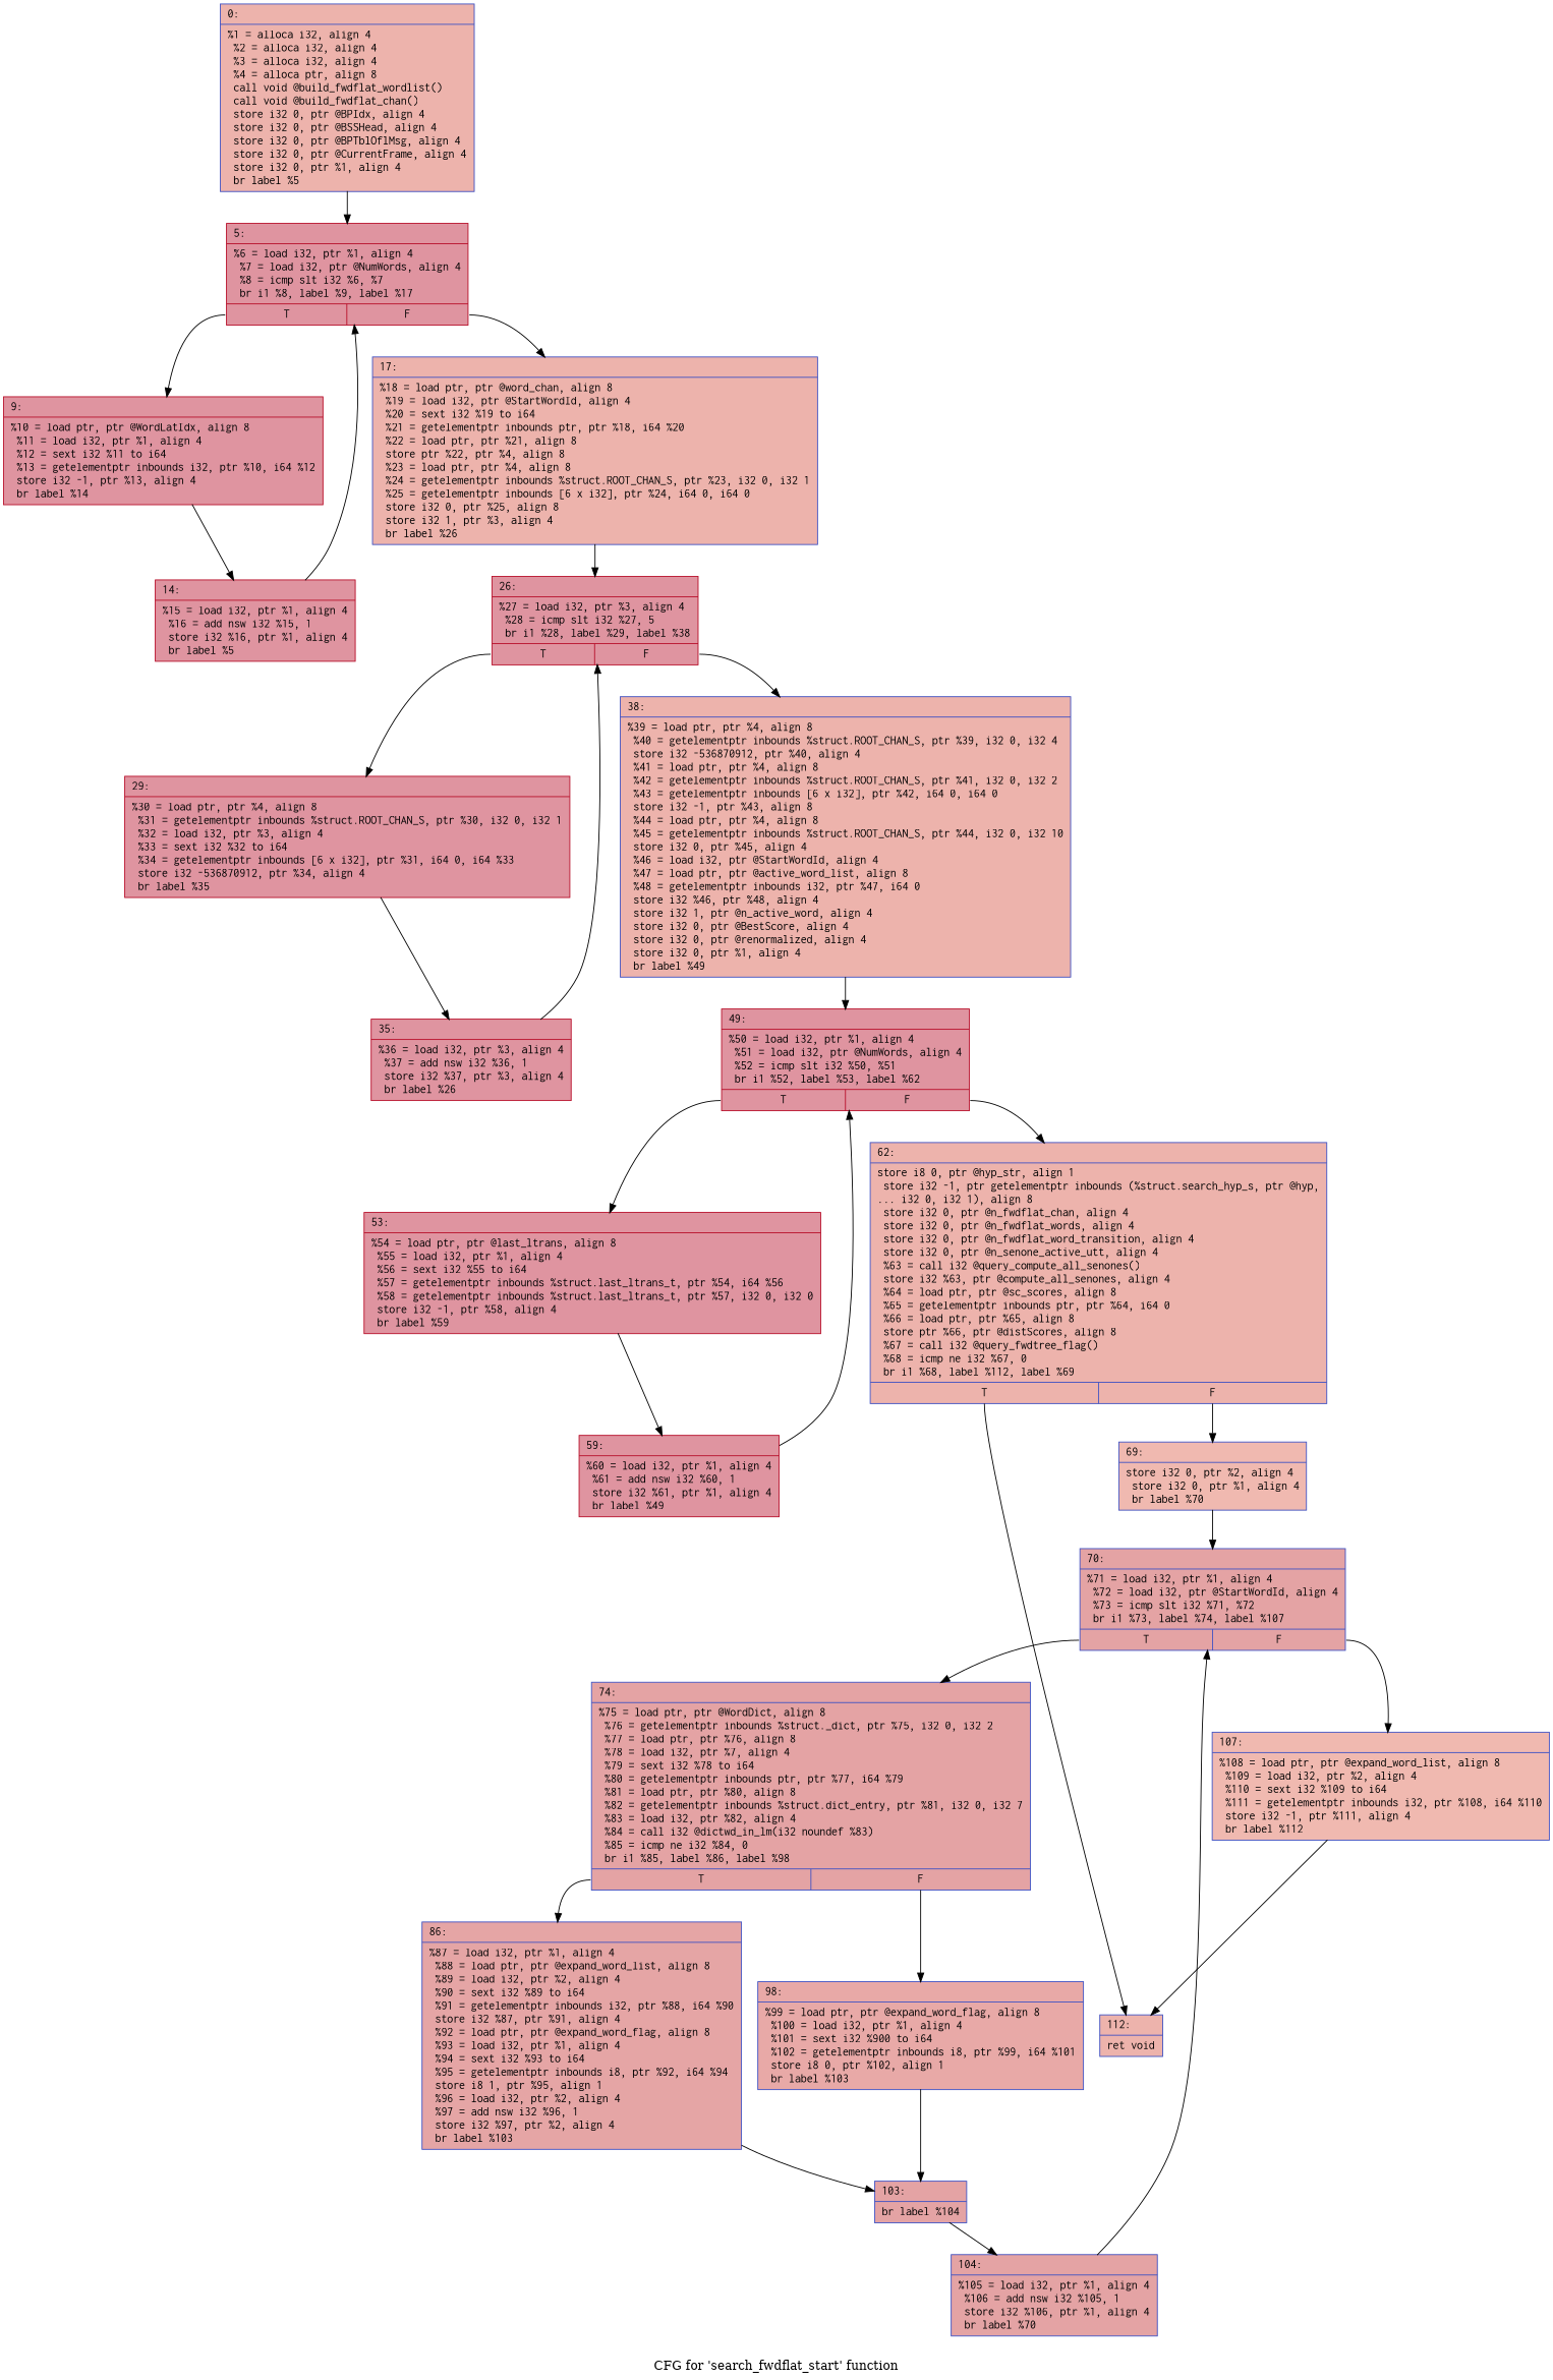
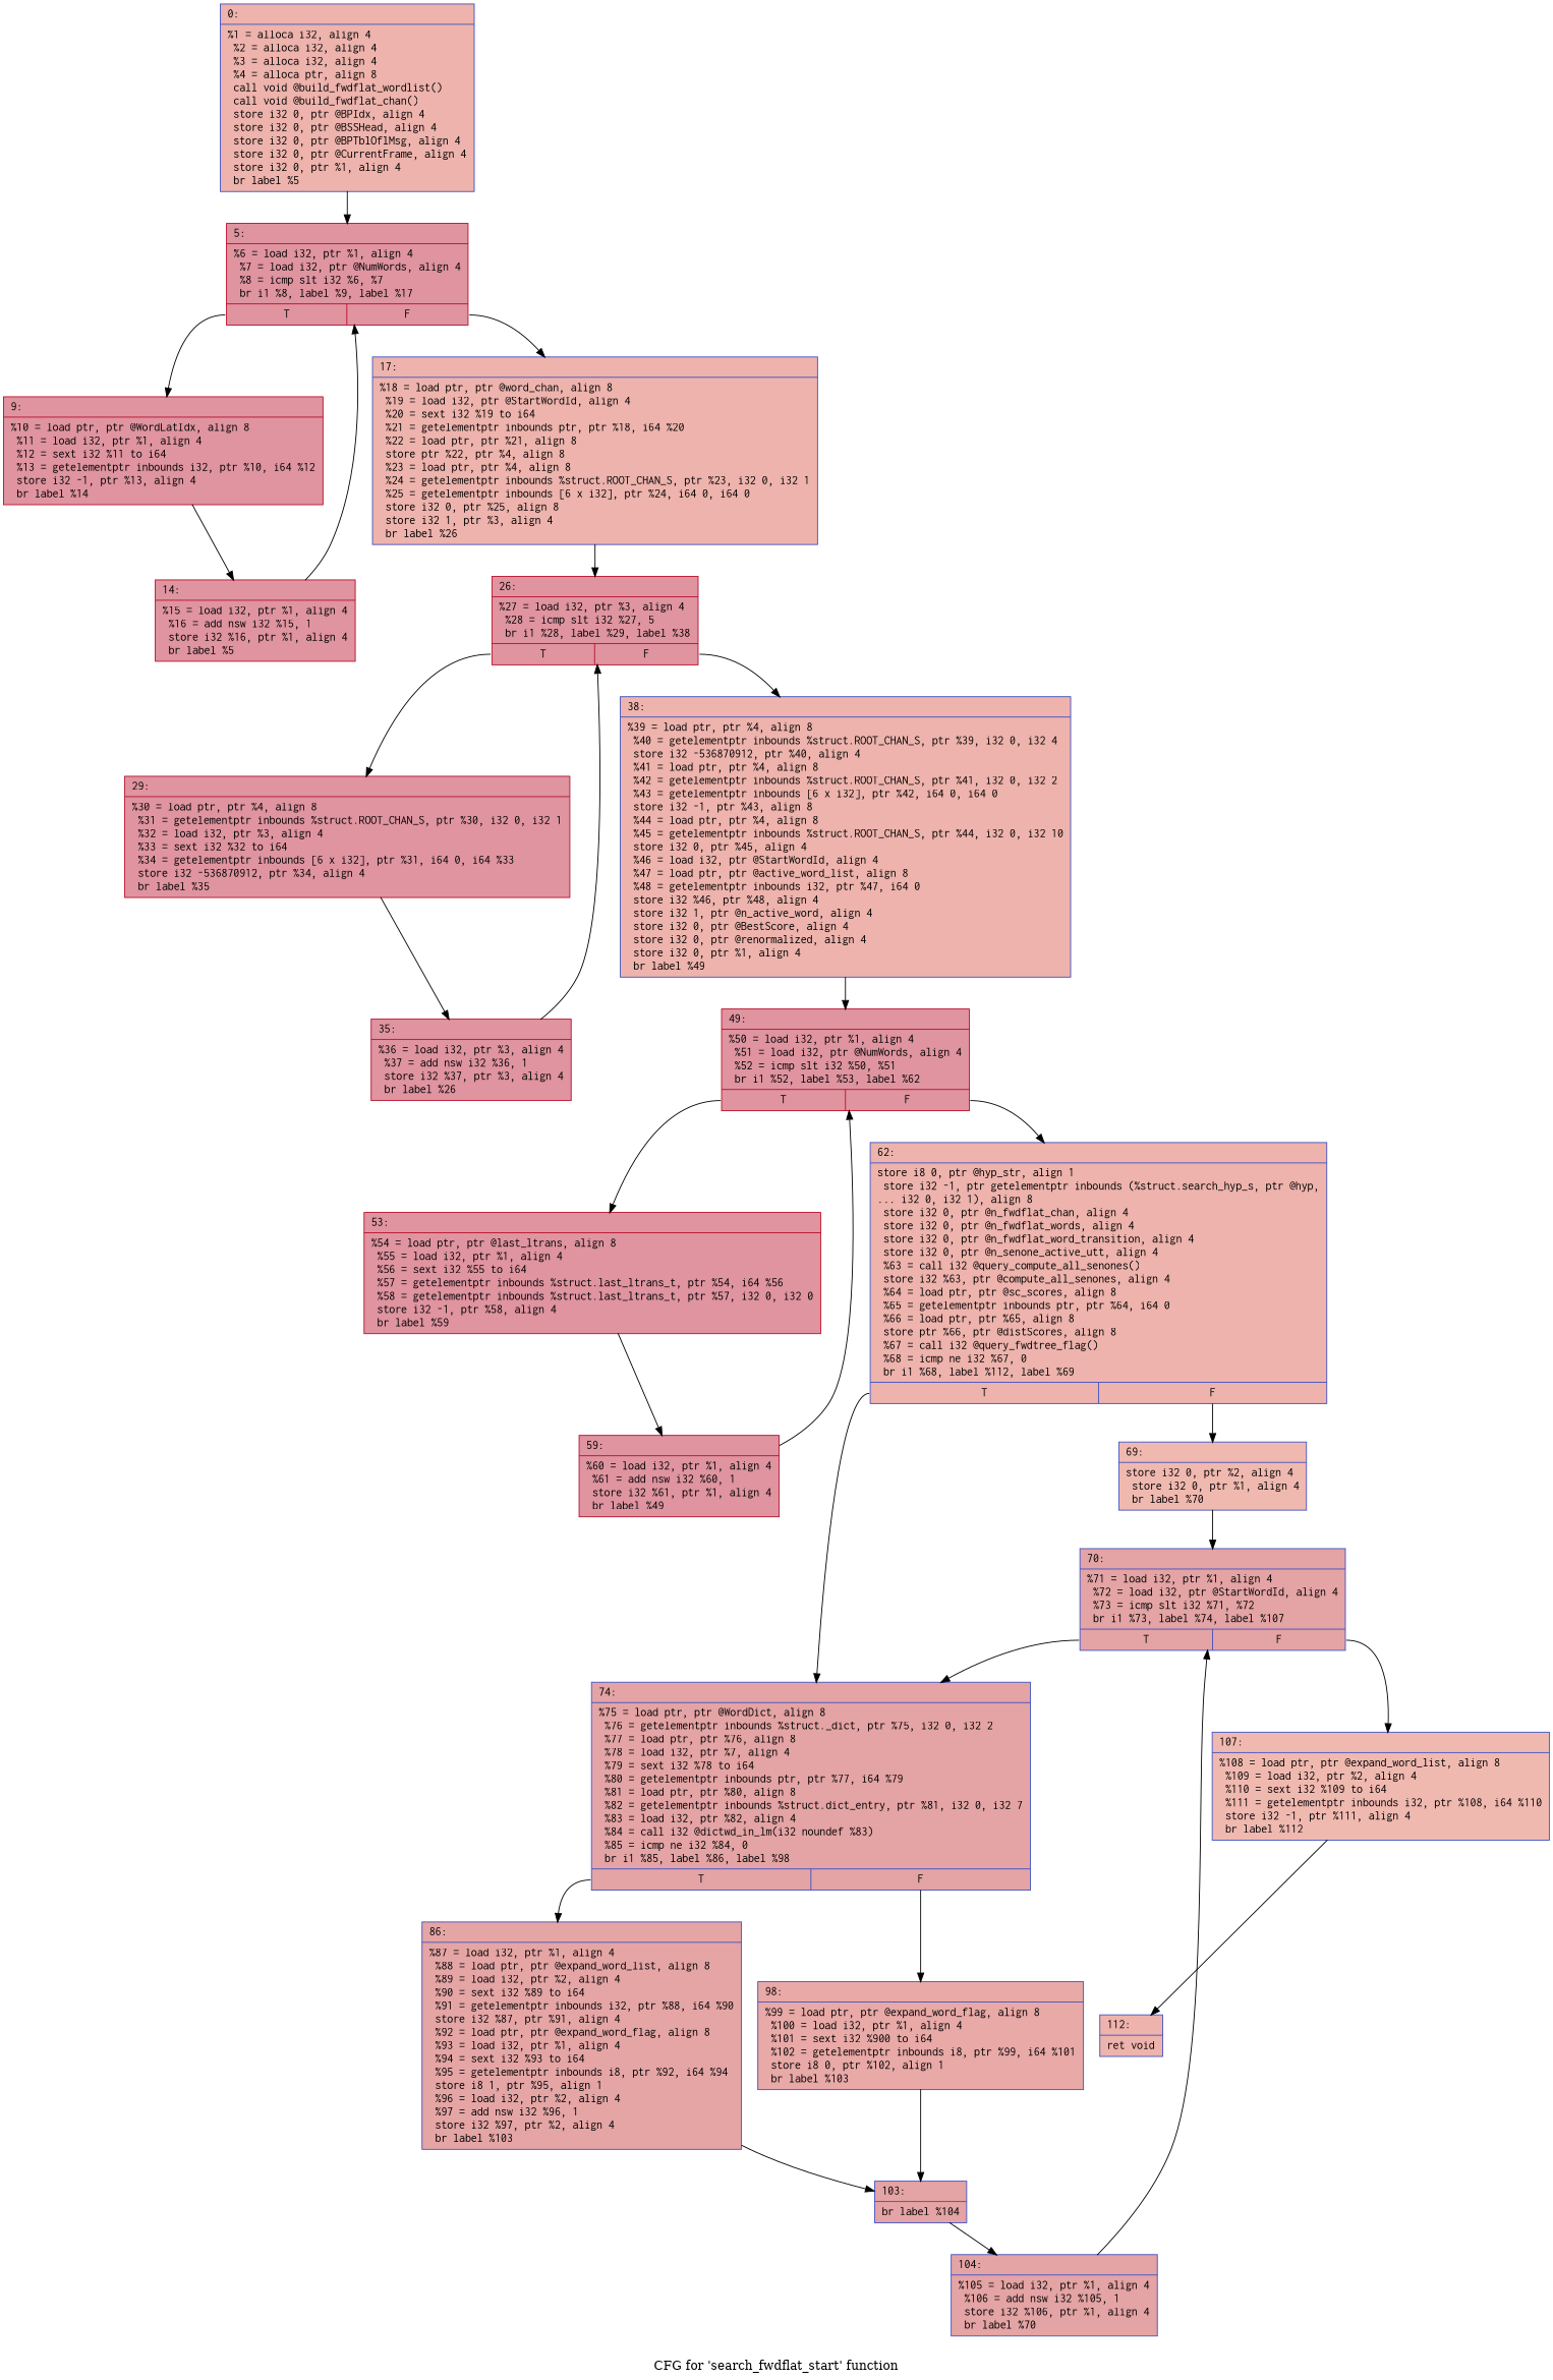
  digraph {
    label="CFG for 'search_fwdflat_start' function"
    node [color="#3d50c3ff" fillcolor="#b70d2870" fontname=Courier shape=record style=filled]
    n1 [fillcolor="#d6524470" label="{0:\l|  %1 = alloca i32, align 4\l  %2 = alloca i32, align 4\l  %3 = alloca i32, align 4\l  %4 = alloca ptr, align 8\l  call void @build_fwdflat_wordlist()\l  call void @build_fwdflat_chan()\l  store i32 0, ptr @BPIdx, align 4\l  store i32 0, ptr @BSSHead, align 4\l  store i32 0, ptr @BPTblOflMsg, align 4\l  store i32 0, ptr @CurrentFrame, align 4\l  store i32 0, ptr %1, align 4\l  br label %5\l}"]
    n2 [color="#b70d28ff" label="{5:\l|  %6 = load i32, ptr %1, align 4\l  %7 = load i32, ptr @NumWords, align 4\l  %8 = icmp slt i32 %6, %7\l  br i1 %8, label %9, label %17\l|{<s0>T|<s1>F}}"]
    n3 [color="#b70d28ff" label="{9:\l|  %10 = load ptr, ptr @WordLatIdx, align 8\l  %11 = load i32, ptr %1, align 4\l  %12 = sext i32 %11 to i64\l  %13 = getelementptr inbounds i32, ptr %10, i64 %12\l  store i32 -1, ptr %13, align 4\l  br label %14\l}"]
    n4 [fillcolor="#d6524470" label="{17:\l|  %18 = load ptr, ptr @word_chan, align 8\l  %19 = load i32, ptr @StartWordId, align 4\l  %20 = sext i32 %19 to i64\l  %21 = getelementptr inbounds ptr, ptr %18, i64 %20\l  %22 = load ptr, ptr %21, align 8\l  store ptr %22, ptr %4, align 8\l  %23 = load ptr, ptr %4, align 8\l  %24 = getelementptr inbounds %struct.ROOT_CHAN_S, ptr %23, i32 0, i32 1\l  %25 = getelementptr inbounds [6 x i32], ptr %24, i64 0, i64 0\l  store i32 0, ptr %25, align 8\l  store i32 1, ptr %3, align 4\l  br label %26\l}"]
    n5 [color="#b70d28ff" label="{14:\l|  %15 = load i32, ptr %1, align 4\l  %16 = add nsw i32 %15, 1\l  store i32 %16, ptr %1, align 4\l  br label %5\l}"]
    n6 [color="#b70d28ff" label="{26:\l|  %27 = load i32, ptr %3, align 4\l  %28 = icmp slt i32 %27, 5\l  br i1 %28, label %29, label %38\l|{<s0>T|<s1>F}}"]
    n7 [color="#b70d28ff" label="{29:\l|  %30 = load ptr, ptr %4, align 8\l  %31 = getelementptr inbounds %struct.ROOT_CHAN_S, ptr %30, i32 0, i32 1\l  %32 = load i32, ptr %3, align 4\l  %33 = sext i32 %32 to i64\l  %34 = getelementptr inbounds [6 x i32], ptr %31, i64 0, i64 %33\l  store i32 -536870912, ptr %34, align 4\l  br label %35\l}"]
    n8 [fillcolor="#d6524470" label="{38:\l|  %39 = load ptr, ptr %4, align 8\l  %40 = getelementptr inbounds %struct.ROOT_CHAN_S, ptr %39, i32 0, i32 4\l  store i32 -536870912, ptr %40, align 4\l  %41 = load ptr, ptr %4, align 8\l  %42 = getelementptr inbounds %struct.ROOT_CHAN_S, ptr %41, i32 0, i32 2\l  %43 = getelementptr inbounds [6 x i32], ptr %42, i64 0, i64 0\l  store i32 -1, ptr %43, align 8\l  %44 = load ptr, ptr %4, align 8\l  %45 = getelementptr inbounds %struct.ROOT_CHAN_S, ptr %44, i32 0, i32 10\l  store i32 0, ptr %45, align 4\l  %46 = load i32, ptr @StartWordId, align 4\l  %47 = load ptr, ptr @active_word_list, align 8\l  %48 = getelementptr inbounds i32, ptr %47, i64 0\l  store i32 %46, ptr %48, align 4\l  store i32 1, ptr @n_active_word, align 4\l  store i32 0, ptr @BestScore, align 4\l  store i32 0, ptr @renormalized, align 4\l  store i32 0, ptr %1, align 4\l  br label %49\l}"]
    n9 [color="#b70d28ff" label="{35:\l|  %36 = load i32, ptr %3, align 4\l  %37 = add nsw i32 %36, 1\l  store i32 %37, ptr %3, align 4\l  br label %26\l}"]
    n10 [color="#b70d28ff" label="{49:\l|  %50 = load i32, ptr %1, align 4\l  %51 = load i32, ptr @NumWords, align 4\l  %52 = icmp slt i32 %50, %51\l  br i1 %52, label %53, label %62\l|{<s0>T|<s1>F}}"]
    n11 [color="#b70d28ff" label="{53:\l|  %54 = load ptr, ptr @last_ltrans, align 8\l  %55 = load i32, ptr %1, align 4\l  %56 = sext i32 %55 to i64\l  %57 = getelementptr inbounds %struct.last_ltrans_t, ptr %54, i64 %56\l  %58 = getelementptr inbounds %struct.last_ltrans_t, ptr %57, i32 0, i32 0\l  store i32 -1, ptr %58, align 4\l  br label %59\l}"]
    n12 [fillcolor="#d6524470" label="{62:\l|  store i8 0, ptr @hyp_str, align 1\l  store i32 -1, ptr getelementptr inbounds (%struct.search_hyp_s, ptr @hyp,\l... i32 0, i32 1), align 8\l  store i32 0, ptr @n_fwdflat_chan, align 4\l  store i32 0, ptr @n_fwdflat_words, align 4\l  store i32 0, ptr @n_fwdflat_word_transition, align 4\l  store i32 0, ptr @n_senone_active_utt, align 4\l  %63 = call i32 @query_compute_all_senones()\l  store i32 %63, ptr @compute_all_senones, align 4\l  %64 = load ptr, ptr @sc_scores, align 8\l  %65 = getelementptr inbounds ptr, ptr %64, i64 0\l  %66 = load ptr, ptr %65, align 8\l  store ptr %66, ptr @distScores, align 8\l  %67 = call i32 @query_fwdtree_flag()\l  %68 = icmp ne i32 %67, 0\l  br i1 %68, label %112, label %69\l|{<s0>T|<s1>F}}"]
    n13 [color="#b70d28ff" label="{59:\l|  %60 = load i32, ptr %1, align 4\l  %61 = add nsw i32 %60, 1\l  store i32 %61, ptr %1, align 4\l  br label %49\l}"]
    n14 [fillcolor="#d6524470" label="{112:\l|  ret void\l}"]
    n15 [fillcolor="#de614d70" label="{69:\l|  store i32 0, ptr %2, align 4\l  store i32 0, ptr %1, align 4\l  br label %70\l}"]
    n16 [fillcolor="#c32e3170" label="{70:\l|  %71 = load i32, ptr %1, align 4\l  %72 = load i32, ptr @StartWordId, align 4\l  %73 = icmp slt i32 %71, %72\l  br i1 %73, label %74, label %107\l|{<s0>T|<s1>F}}"]
    n17 [fillcolor="#c32e3170" label="{74:\l|  %75 = load ptr, ptr @WordDict, align 8\l  %76 = getelementptr inbounds %struct._dict, ptr %75, i32 0, i32 2\l  %77 = load ptr, ptr %76, align 8\l  %78 = load i32, ptr %7, align 4\l  %79 = sext i32 %78 to i64\l  %80 = getelementptr inbounds ptr, ptr %77, i64 %79\l  %81 = load ptr, ptr %80, align 8\l  %82 = getelementptr inbounds %struct.dict_entry, ptr %81, i32 0, i32 7\l  %83 = load i32, ptr %82, align 4\l  %84 = call i32 @dictwd_in_lm(i32 noundef %83)\l  %85 = icmp ne i32 %84, 0\l  br i1 %85, label %86, label %98\l|{<s0>T|<s1>F}}"]
    n18 [fillcolor="#de614d70" label="{107:\l|  %108 = load ptr, ptr @expand_word_list, align 8\l  %109 = load i32, ptr %2, align 4\l  %110 = sext i32 %109 to i64\l  %111 = getelementptr inbounds i32, ptr %108, i64 %110\l  store i32 -1, ptr %111, align 4\l  br label %112\l}"]
    n19 [fillcolor="#c5333470" label="{86:\l|  %87 = load i32, ptr %1, align 4\l  %88 = load ptr, ptr @expand_word_list, align 8\l  %89 = load i32, ptr %2, align 4\l  %90 = sext i32 %89 to i64\l  %91 = getelementptr inbounds i32, ptr %88, i64 %90\l  store i32 %87, ptr %91, align 4\l  %92 = load ptr, ptr @expand_word_flag, align 8\l  %93 = load i32, ptr %1, align 4\l  %94 = sext i32 %93 to i64\l  %95 = getelementptr inbounds i8, ptr %92, i64 %94\l  store i8 1, ptr %95, align 1\l  %96 = load i32, ptr %2, align 4\l  %97 = add nsw i32 %96, 1\l  store i32 %97, ptr %2, align 4\l  br label %103\l}"]
    n20 [fillcolor="#ca3b3770" label="{98:\l|  %99 = load ptr, ptr @expand_word_flag, align 8\l  %100 = load i32, ptr %1, align 4\l  %101 = sext i32 %900 to i64\l  %102 = getelementptr inbounds i8, ptr %99, i64 %101\l  store i8 0, ptr %102, align 1\l  br label %103\l}"]
    n21 [fillcolor="#c32e3170" label="{103:\l|  br label %104\l}"]
    n22 [fillcolor="#c32e3170" label="{104:\l|  %105 = load i32, ptr %1, align 4\l  %106 = add nsw i32 %105, 1\l  store i32 %106, ptr %1, align 4\l  br label %70\l}"]
    n1 -> n2
    n2 -> n3 [tailport=s0]
    n2 -> n4 [tailport=s1]
    n3 -> n5
    n4 -> n6
    n5 -> n2
    n6 -> n7 [tailport=s0]
    n6 -> n8 [tailport=s1]
    n7 -> n9
    n8 -> n10
    n9 -> n6
    n10 -> n11 [tailport=s0]
    n10 -> n12 [tailport=s1]
    n11 -> n13
-   n12 -> n14 [tailport=s0]
+   n12 -> n17 [tailport=s0]
    n12 -> n15 [tailport=s1]
    n13 -> n10
    n15 -> n16
    n16 -> n17 [tailport=s0]
    n16 -> n18 [tailport=s1]
    n17 -> n19 [tailport=s0]
    n17 -> n20 [tailport=s1]
    n18 -> n14
    n19 -> n21
    n20 -> n21
    n21 -> n22
    n22 -> n16
  }
